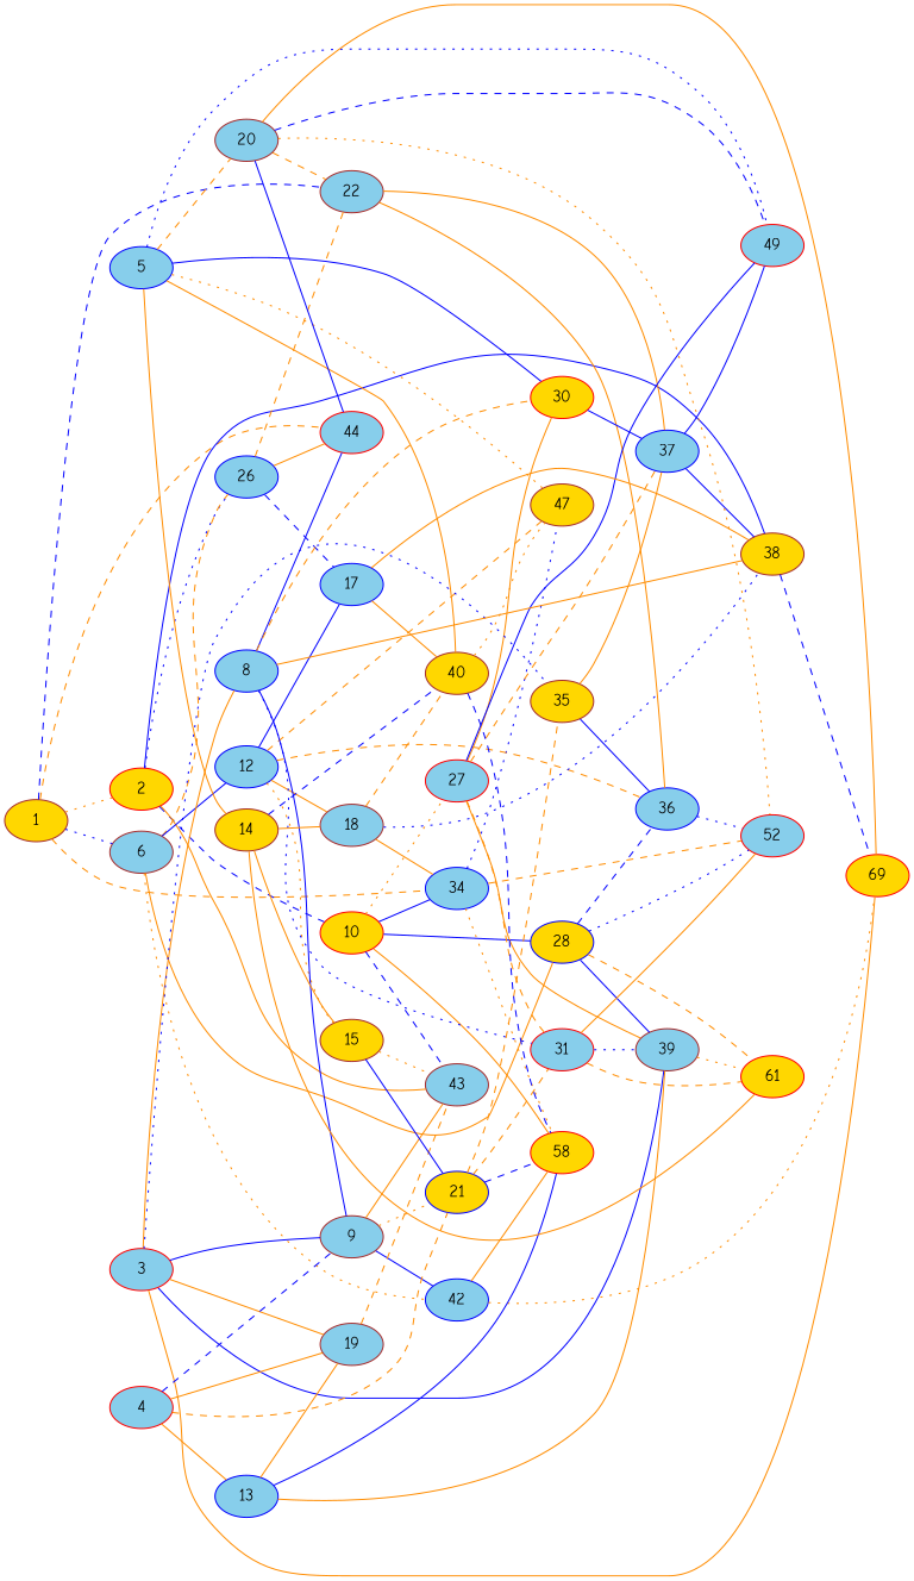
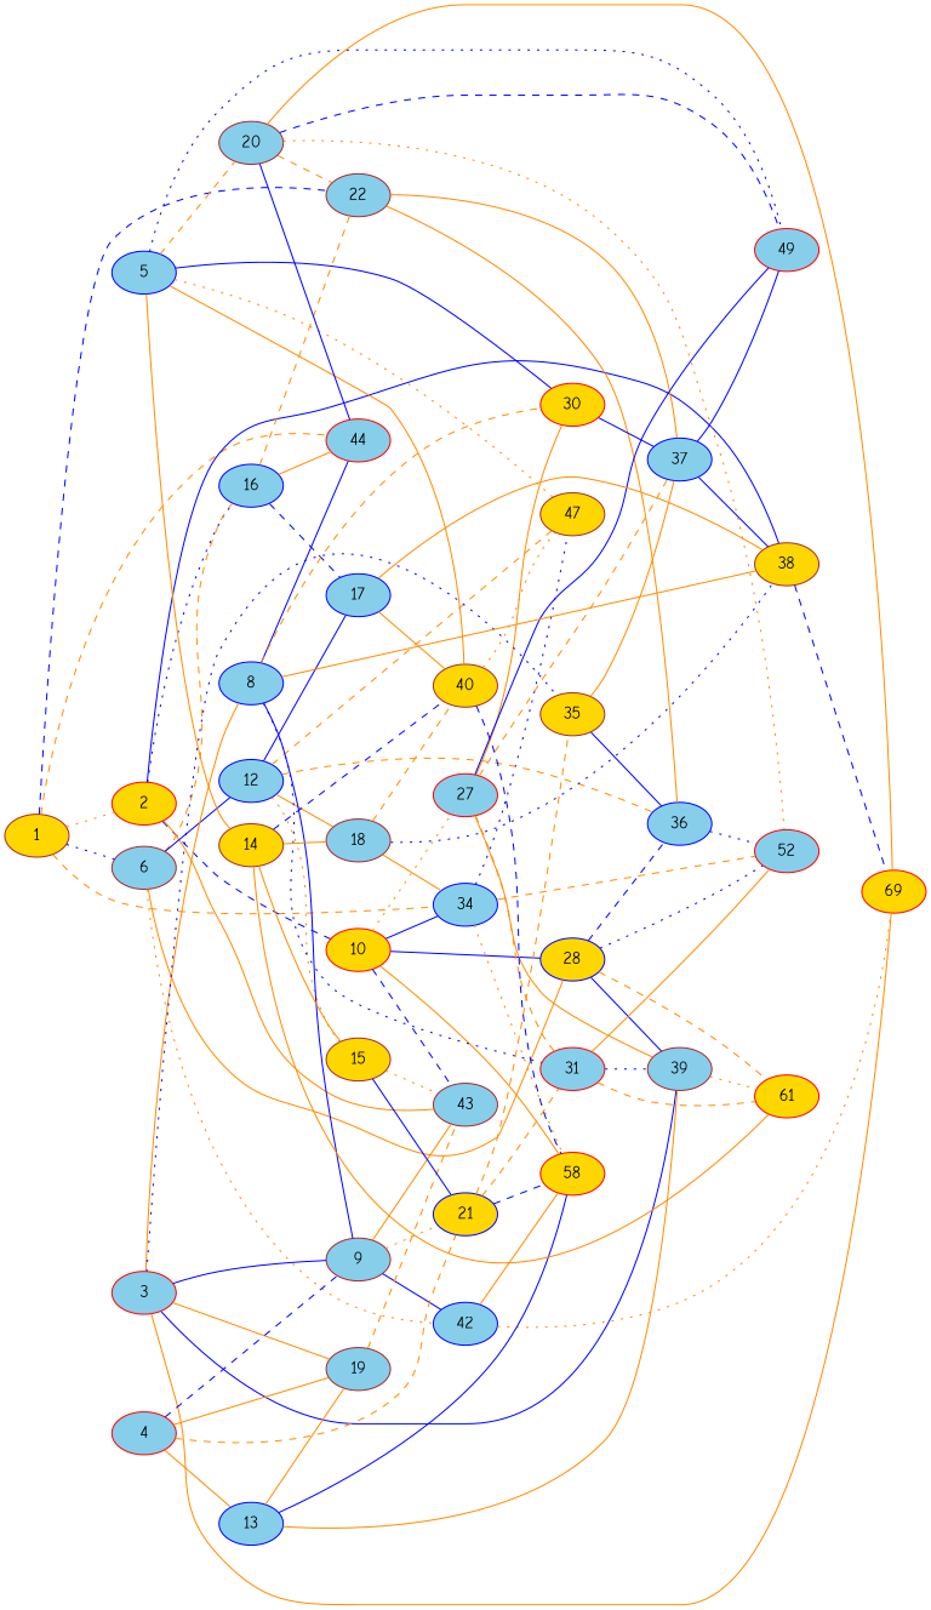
  graph {
    fontname="Comic Neue"
    rankdir=LR
    node [color=brown fillcolor=skyblue fontname="Comic Neue" style=filled]
    edge [color=darkorange fontname="Comic Neue" style=solid]
    1 [fillcolor=gold super="+11"]
    2 [color=red fillcolor=gold super="+56"]
    6 [super="+32"]
    22 [super="+25"]
    34 [color=blue super="+65"]
    44 [color=red]
    10 [color=red fillcolor=gold super="+26"]
-   16 [color=blue super="+64" label=26]
+   16 [color=blue super="+64"]
    38 [fillcolor=gold super="+59"]
    43 [super="+55"]
    12 [color=blue super="+23"]
    28 [color=blue fillcolor=gold super="+46"]
    42 [color=blue]
    36 [color=blue super="+57"]
    37 [color=blue super="+45"]
    47 [fillcolor=gold]
    58 [color=red fillcolor=gold super="+62"]
    52 [color=red super="+67"]
    27 [color=red super="+29"]
    17 [color=blue]
    69 [color=red fillcolor=gold]
    3 [color=red super="+7"]
    8 [color=blue super="+33"]
    9 [super="+50"]
    19 [super="+51"]
    35 [fillcolor=gold]
    39 [super="+54"]
    30 [color=red fillcolor=gold]
    31 [color=red super="+53"]
    21 [color=blue fillcolor=gold super="+24"]
    61 [color=red fillcolor=gold]
    4 [color=red]
    13 [color=blue super="+48"]
    5 [color=blue super="+68"]
    14 [fillcolor=gold super="+60"]
    20 [super="+66"]
    40 [fillcolor=gold super="+41"]
    49 [color=red]
    15 [fillcolor=gold]
    18 [super="+63"]
    1 -- 2 [style=dotted]
    1 -- 6 [color=blue style=dotted weight=2]
    1 -- 22 [color=blue style=dashed]
    1 -- 34 [style=dashed]
    1 -- 44 [style=dashed]
    2 -- 10 [color=blue style=dashed]
    2 -- 16 [color=blue style=dotted]
    2 -- 38 [color=blue]
    2 -- 43 [weight=2]
    6 -- 16 [style=dashed]
    6 -- 12 [color=blue]
    6 -- 28
    6 -- 42 [style=dotted]
    22 -- 36
    22 -- 37
    34 -- 47 [color=blue style=dotted]
    34 -- 58 [style=dotted]
    34 -- 52 [style=dashed]
    10 -- 34 [color=blue]
    10 -- 43 [color=blue style=dashed]
    10 -- 28 [color=blue]
    10 -- 58
    10 -- 27 [style=dotted]
    16 -- 22 [style=dashed weight=2]
    16 -- 44
    16 -- 17 [color=blue style=dashed]
    38 -- 69 [color=blue style=dashed]
    12 -- 36 [style=dashed]
    12 -- 47 [style=dashed]
    12 -- 17 [color=blue]
    12 -- 15 [style=dotted]
    12 -- 18
    28 -- 36 [color=blue style=dashed]
    28 -- 52 [color=blue style=dotted]
    28 -- 39 [color=blue]
    28 -- 61 [style=dashed]
    42 -- 58
    42 -- 69 [style=dotted]
    36 -- 52 [color=blue style=dotted weight=2]
    37 -- 38 [color=blue]
    37 -- 49 [color=blue]
    27 -- 37 [style=dashed]
    27 -- 39
    27 -- 30
    27 -- 31 [style=dashed]
    27 -- 49 [color=blue]
    17 -- 38
    17 -- 40
    3 -- 69
    3 -- 8
    3 -- 9 [color=blue]
    3 -- 19
    3 -- 35 [color=blue style=dotted]
    3 -- 39 [color=blue]
    8 -- 44 [color=blue]
    8 -- 38
    8 -- 9 [color=blue]
    8 -- 30 [style=dashed]
    8 -- 31 [color=blue style=dotted]
    9 -- 43
    9 -- 42 [color=blue]
    9 -- 21 [style=dotted]
    19 -- 43 [style=dashed]
    35 -- 36 [color=blue]
    35 -- 37
    39 -- 61 [style=dotted]
    30 -- 37 [color=blue]
    31 -- 52
    31 -- 39 [color=blue style=dotted]
    31 -- 61 [style=dashed]
    21 -- 58 [color=blue style=dashed]
    21 -- 35 [style=dashed]
    21 -- 31 [style=dashed]
    4 -- 9 [color=blue style=dashed]
    4 -- 19
    4 -- 21 [style=dashed]
    4 -- 13
    13 -- 58 [color=blue]
    13 -- 19 [weight=3]
    13 -- 39
    5 -- 47 [style=dotted]
    5 -- 30 [color=blue]
    5 -- 14
    5 -- 20 [style=dashed]
    5 -- 40
    5 -- 49 [color=blue style=dotted]
    14 -- 61
    14 -- 40 [color=blue style=dashed]
    14 -- 15
    14 -- 18 [weight=2]
    20 -- 22 [style=dashed]
    20 -- 44 [color=blue]
    20 -- 52 [style=dotted]
    20 -- 69
    20 -- 49 [color=blue style=dashed]
    40 -- 47 [style=dotted]
    40 -- 58 [color=blue style=dashed]
    15 -- 43 [style=dotted]
    15 -- 21 [color=blue]
    18 -- 34
    18 -- 38 [color=blue style=dotted]
    18 -- 40 [style=dashed]
  }
